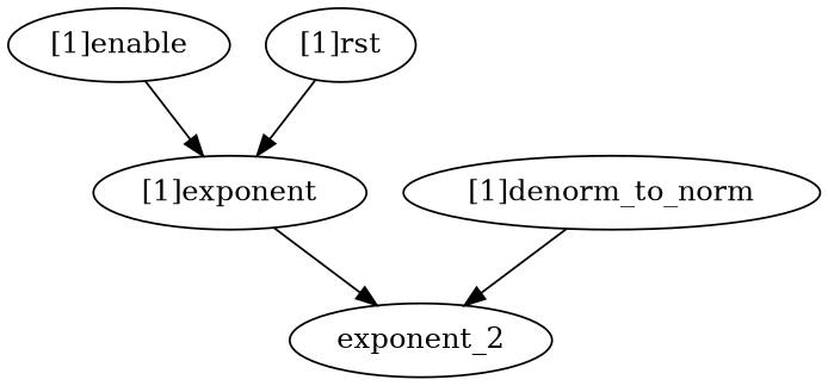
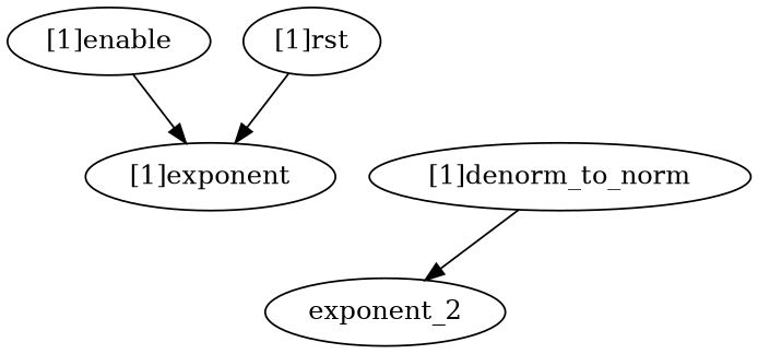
  strict digraph {
    node [complexity=1]
    exponent_2 [complexity=0 importance=0.0511247543282 rank=0.0]
    "[1]enable" [importance=0.0673484103368 rank=0.0673484103368]
    "[1]exponent" [complexity=4 importance=0.0806035117521 rank=0.020150877938]
    "[1]denorm_to_norm" [complexity=4 importance=0.0900363743601 rank=0.02250909359]
    "[1]rst" [importance=0.118473164665 rank=0.118473164665]
    "[1]enable" -> "[1]exponent"
-   "[1]exponent" -> exponent_2
    "[1]denorm_to_norm" -> exponent_2
    "[1]rst" -> "[1]exponent"
  }
